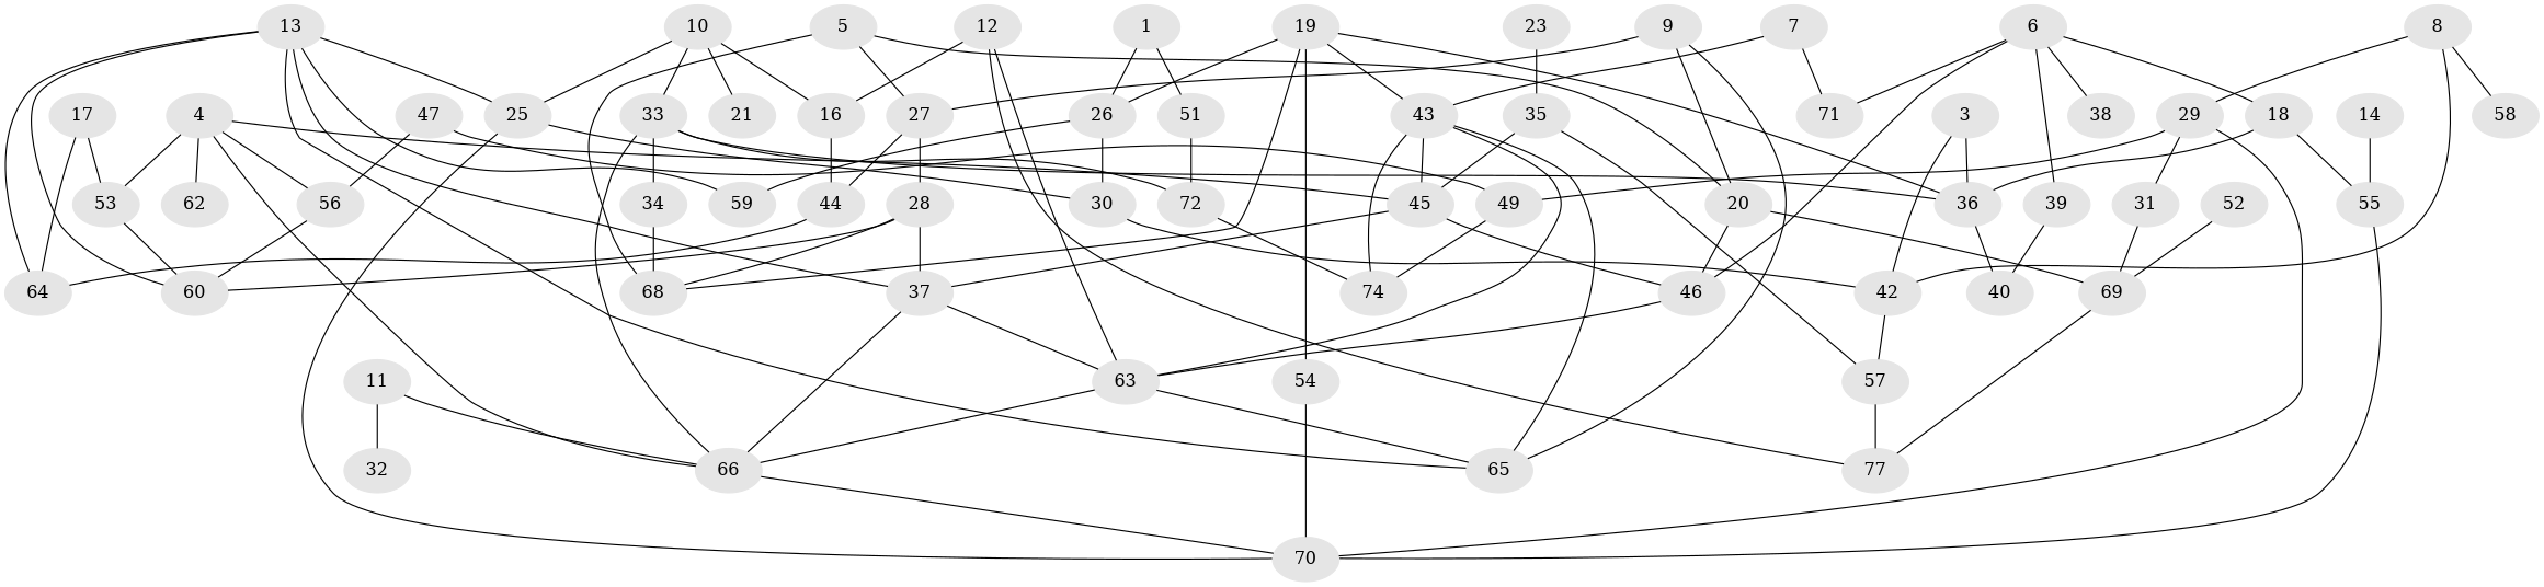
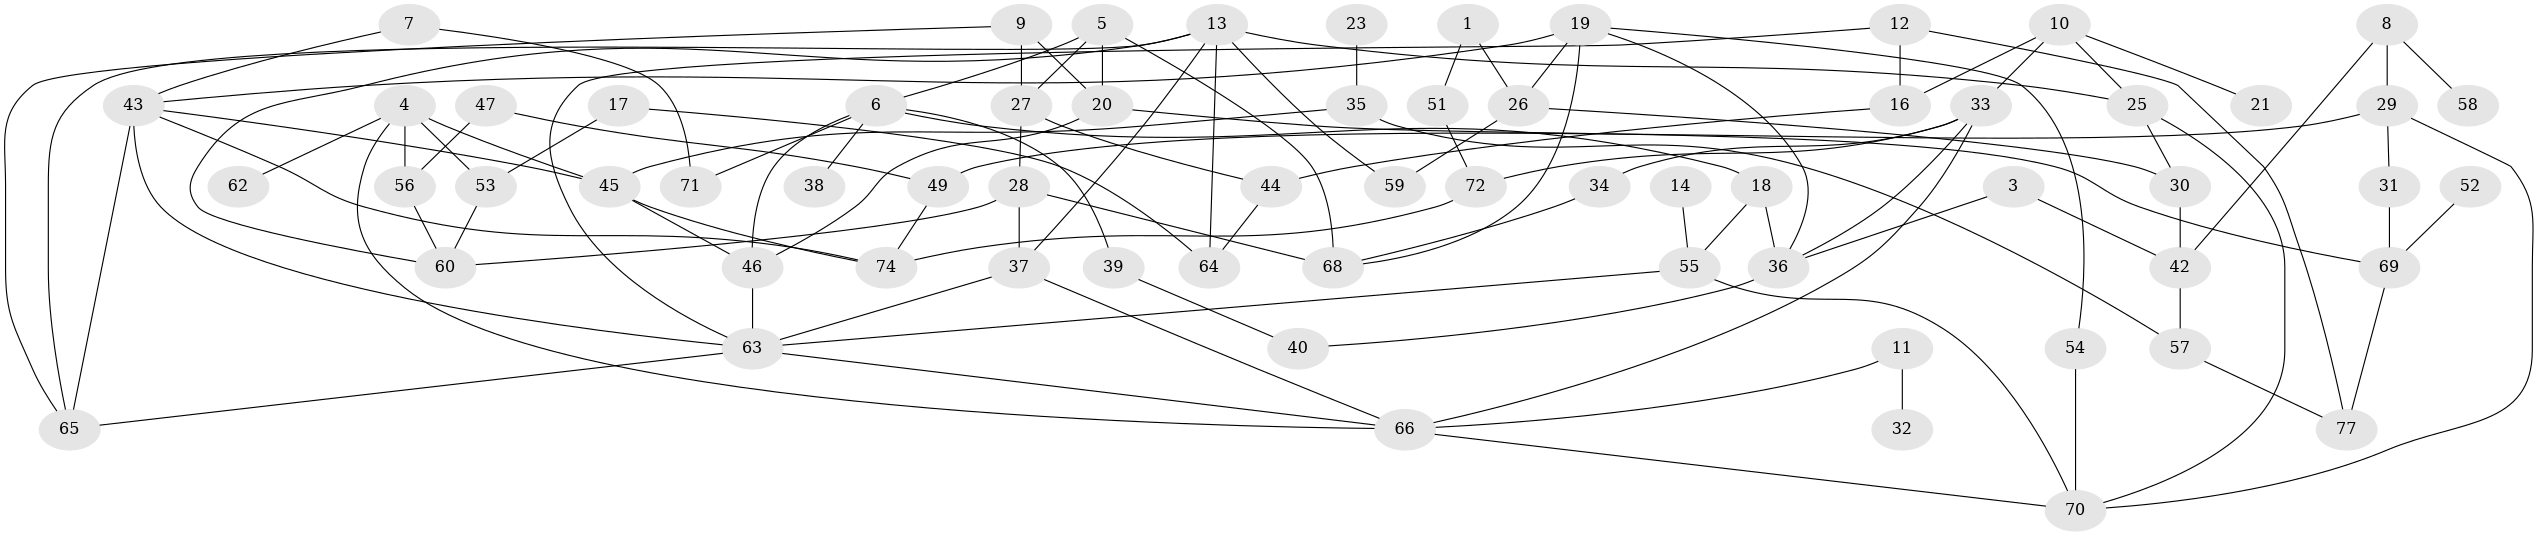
  graph {
    node [color=gray90 style=filled]
    edge [weight=1.0]
    1
    26
    51
    59
    30
    72
    3
    36
    42
    40
    57
    4
    45
    53
    56
    62
    66
    46
    74
    60
    70
    5
    6
    20
    27
    68
    18
    38
    39
    71
    69
    44
    28
    55
    63
    7
    43
    65
    8
    29
    58
    31
    49
    9
    10
    16
    21
    25
    33
    34
    11
    32
    12
    77
    13
    37
    64
    14
    17
    19
    54
    23
    35
    47
    52
    1 -- 26
    1 -- 51
    26 -- 59
    26 -- 30
    51 -- 72
    30 -- 42
    72 -- 74
    3 -- 36
    3 -- 42
    36 -- 40
    42 -- 57
    57 -- 77
    4 -- 45
    4 -- 53
    4 -- 56
    4 -- 62
    4 -- 66
    45 -- 46
-   45 -- 37
+   45 -- 74
    53 -- 60
    56 -- 60
    66 -- 70
    46 -- 63
+   5 -- 6
    5 -- 20
    5 -- 27
    5 -- 68 [weight=2.0]
    6 -- 46
    6 -- 18
    6 -- 38
    6 -- 39
    6 -- 71
    20 -- 46
    20 -- 69
    27 -- 44
    27 -- 28
    18 -- 36
    18 -- 55
    39 -- 40
    69 -- 77
    44 -- 64
    28 -- 60
    28 -- 68
    28 -- 37
    55 -- 70
+   55 -- 63
    63 -- 66
    63 -- 65
    7 -- 71
    7 -- 43
    43 -- 45
    43 -- 74
    43 -- 63
    43 -- 65
    8 -- 42
    8 -- 29
    8 -- 58
    29 -- 70
    29 -- 31
    29 -- 49
    31 -- 69
    49 -- 74
    9 -- 20
    9 -- 27
    9 -- 65
    10 -- 16
    10 -- 21
    10 -- 25
    10 -- 33
    16 -- 44
    25 -- 30
    25 -- 70
    33 -- 72
    33 -- 36
    33 -- 66
    33 -- 34
    34 -- 68
    11 -- 66
    11 -- 32
    12 -- 63
    12 -- 16
    12 -- 77
    13 -- 59
    13 -- 60
    13 -- 65
    13 -- 25
    13 -- 37
    13 -- 64
    37 -- 66
    37 -- 63
    14 -- 55
    17 -- 53
    17 -- 64
    19 -- 26
    19 -- 36
    19 -- 68
    19 -- 43
    19 -- 54
    54 -- 70
    23 -- 35
    35 -- 57
    35 -- 45
    47 -- 56
    47 -- 49
    52 -- 69
  }
